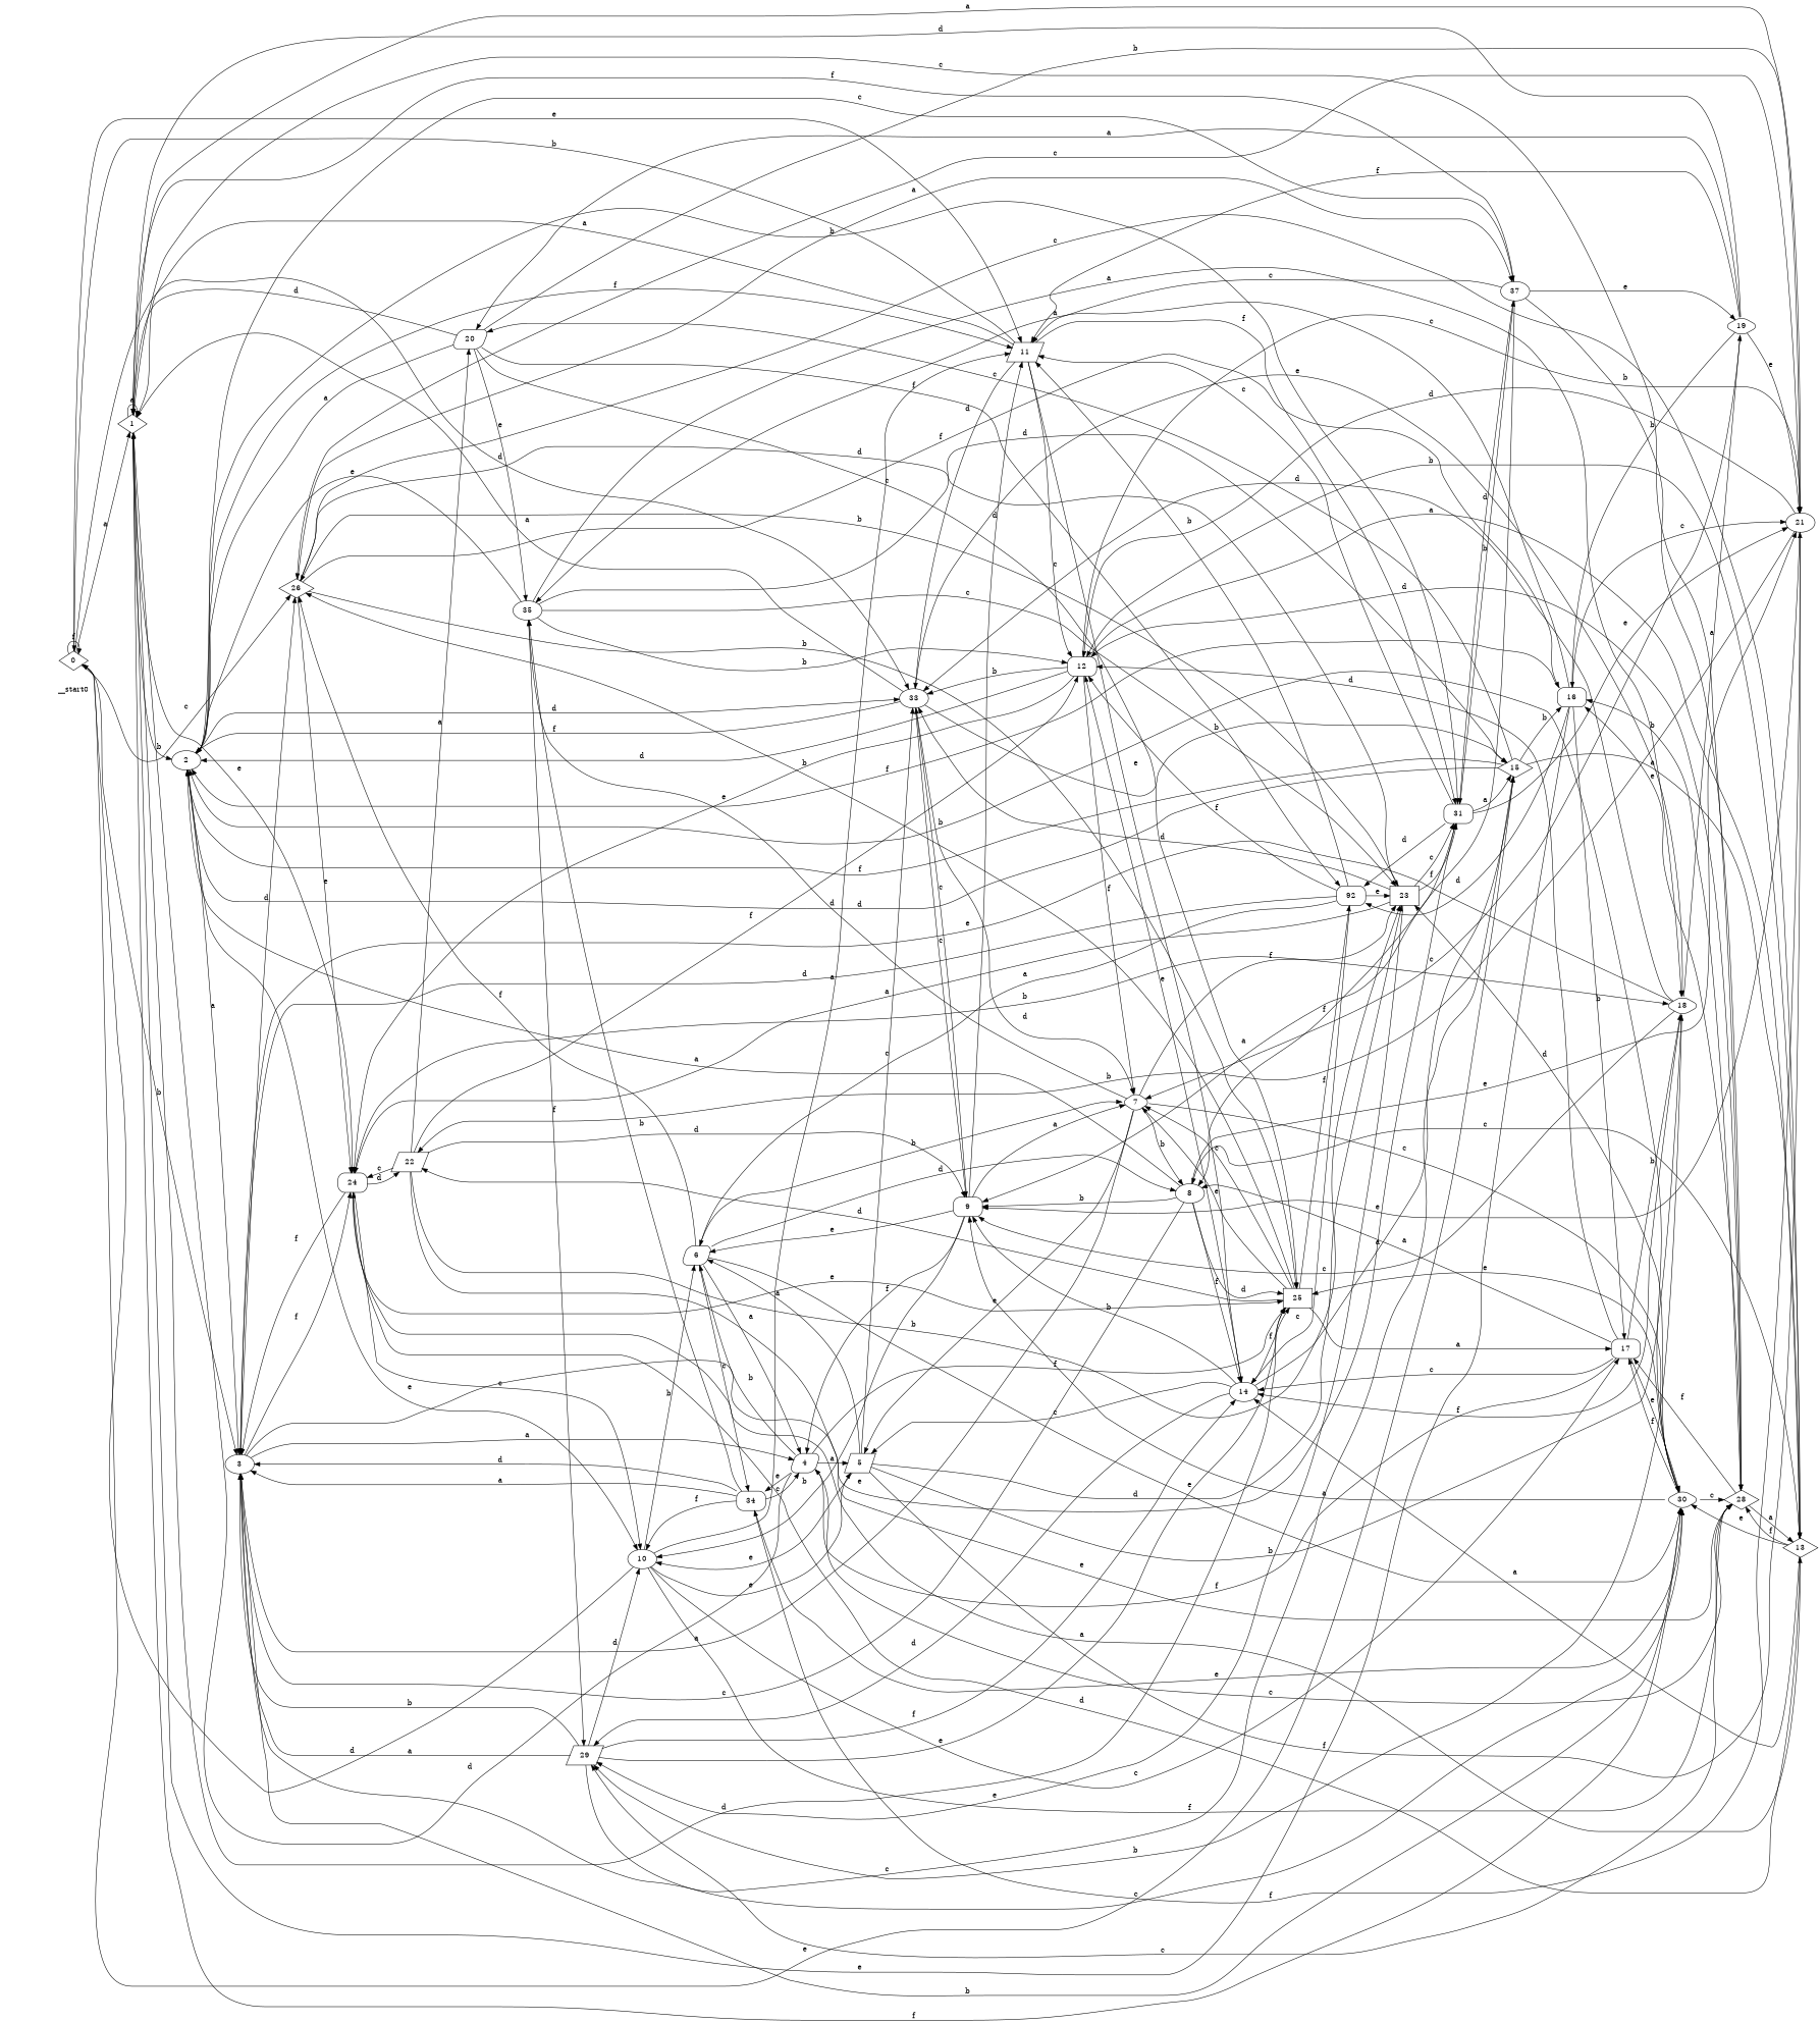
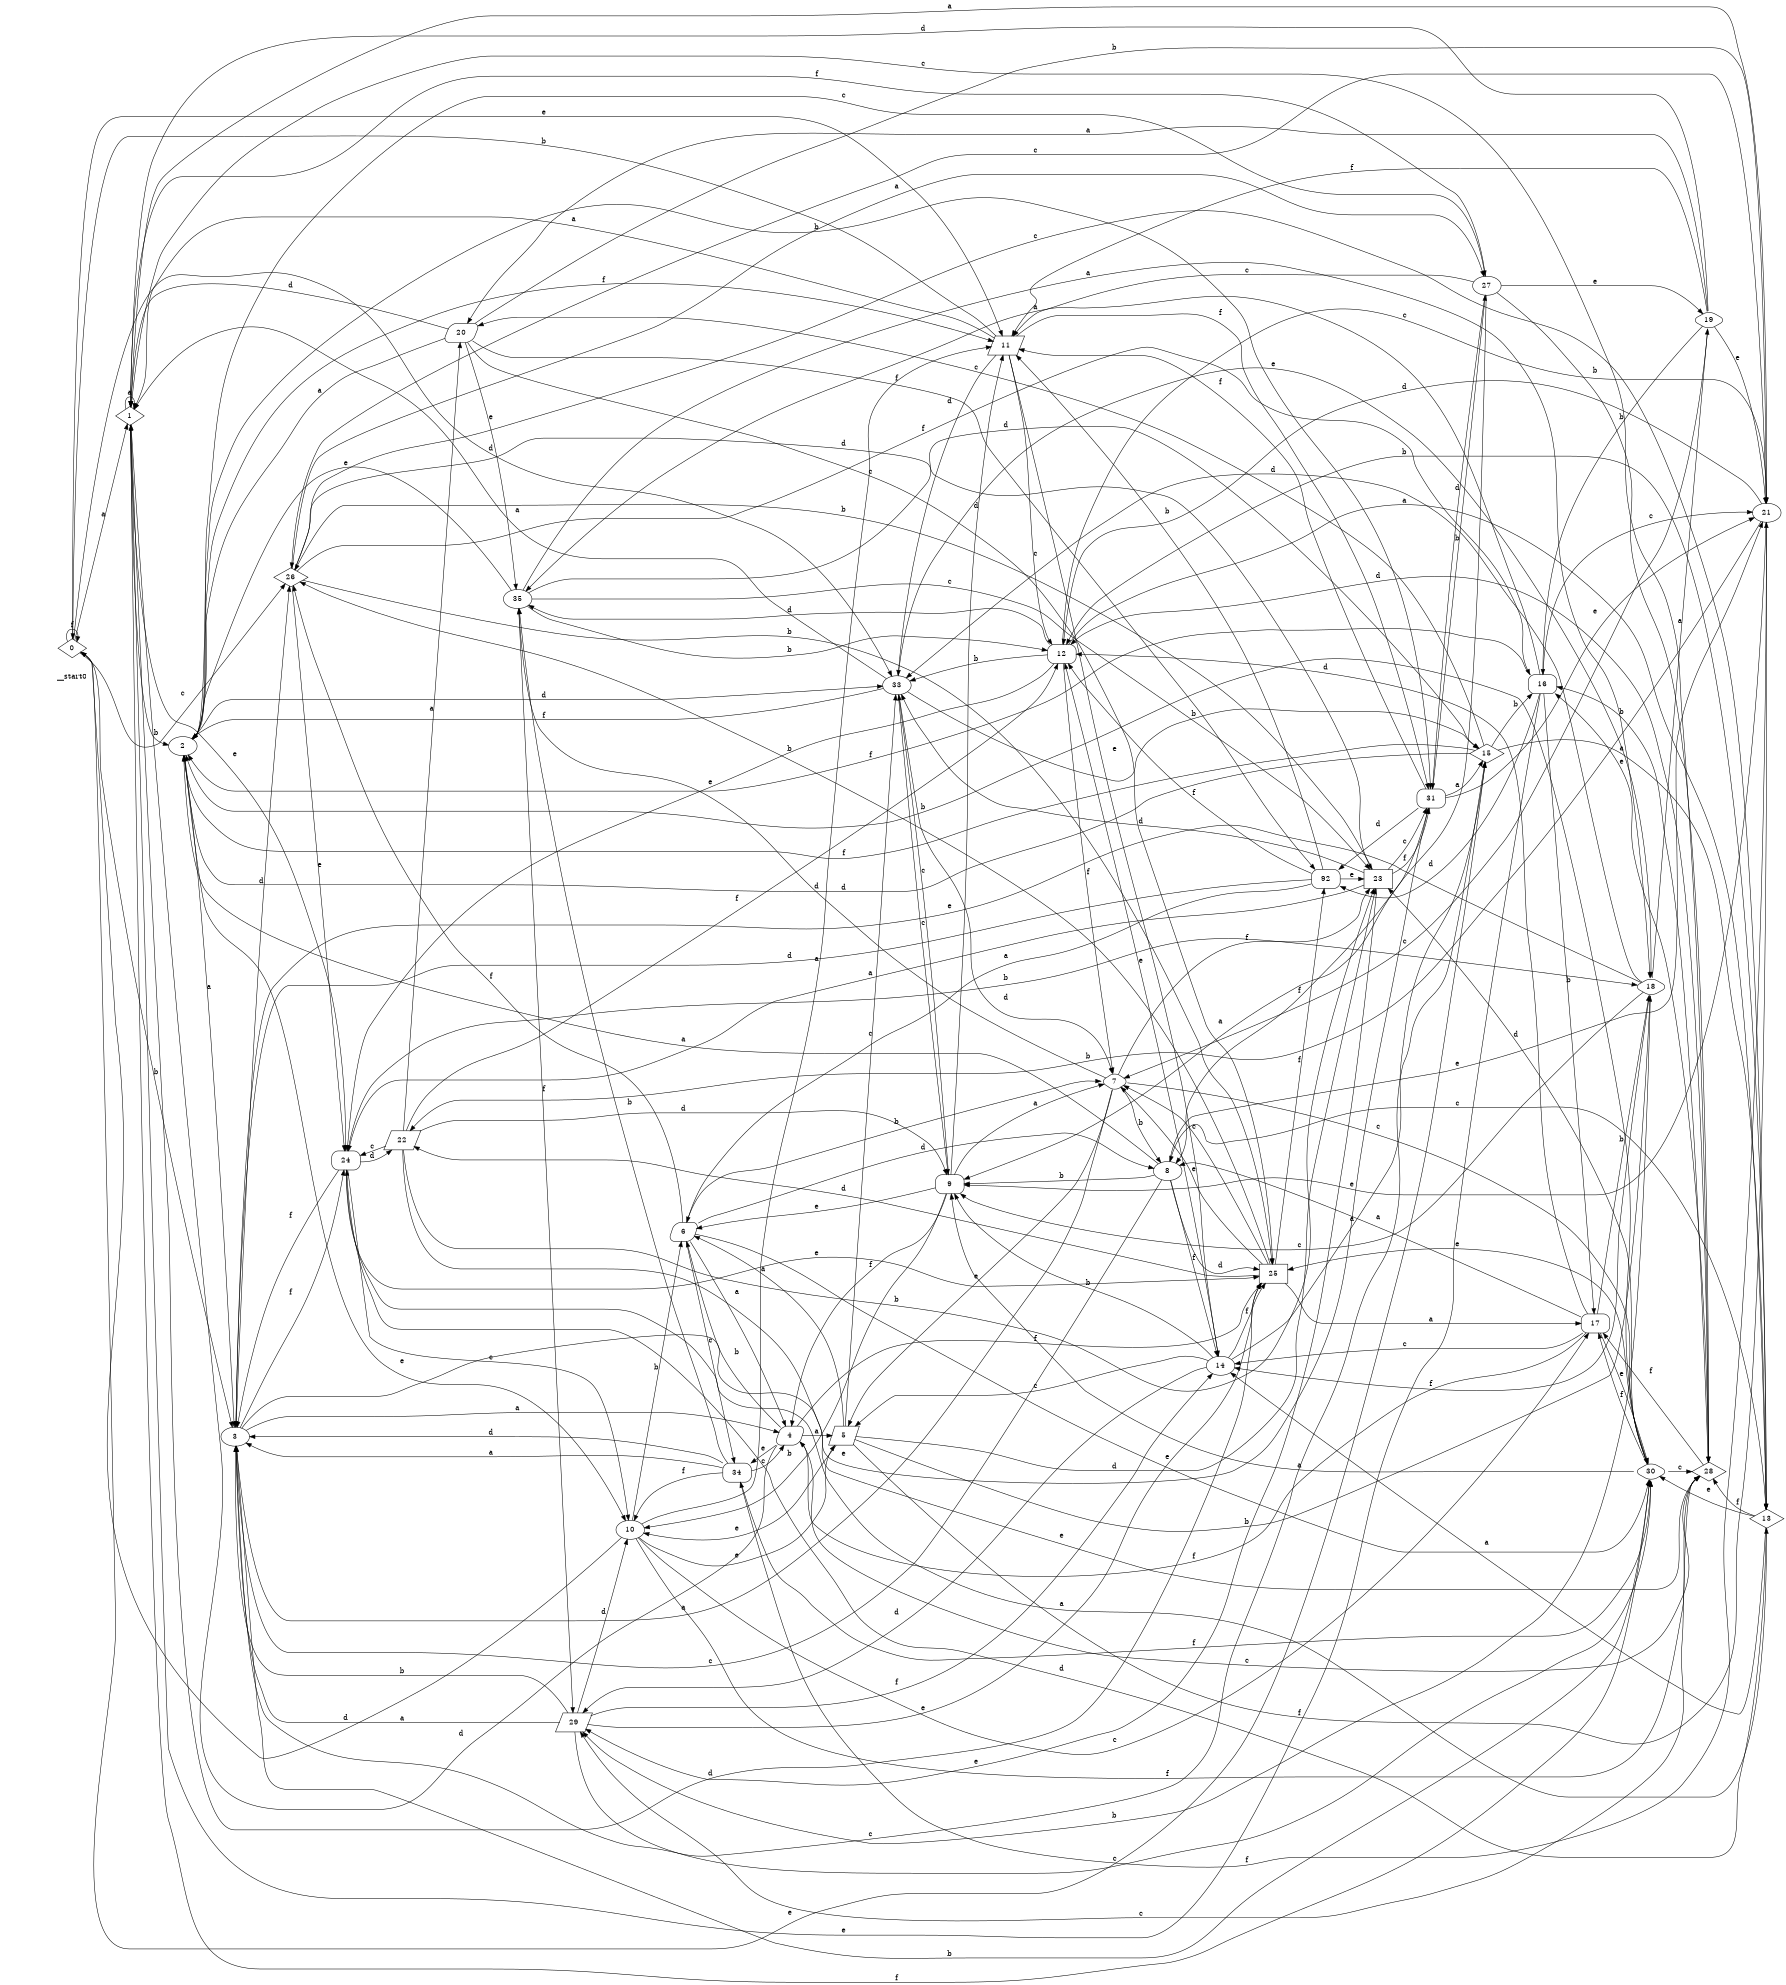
  digraph {
    rankdir=LR
    node [shape=diamond color=black fillcolor=white style="rounded,filled"]
    __start0 [shape=none color="" fillcolor="" style=""]
    n2 [label=0 style=filled]
    n3 [label=1 style=filled]
    n4 [label=3 shape=ellipse]
    n5 [label=11 shape=parallelogram style=filled]
    n6 [label=26 style=filled]
    n7 [label=33 shape=ellipse style=filled]
    n8 [label=2 shape=ellipse style=filled]
    n9 [label=24 shape=box]
    n10 [label=25 shape=box style=filled]
    n11 [label=28 style=filled]
    n12 [label=30]
    n13 [label=31 shape=box]
    n14 [label=4 shape=parallelogram]
    n15 [label=15 style=filled]
    n16 [label=14 shape=ellipse style=filled]
    n17 [label=12 shape=box]
-   n18 [label=37 shape=ellipse]
+   n18 [label=27 shape=ellipse]
    n19 [label=23 shape=box style=filled]
    n20 [label=13 style=filled]
    n21 [label=16 shape=box]
    n22 [label=18]
    n23 [label=7]
    n24 [label=9 shape=box]
    n25 [label=10 shape=ellipse]
    n26 [label=22 shape=parallelogram style=filled]
    n27 [label=17 shape=box]
    n28 [label=92 shape=box]
    n29 [label=29 shape=parallelogram style=filled]
    n30 [label=5 shape=parallelogram style=filled]
    n31 [label=6 shape=parallelogram]
    n32 [label=19]
    n33 [label=21 shape=ellipse]
    n34 [label=8 shape=ellipse]
    n35 [label=34 shape=box]
    n36 [label=20 shape=parallelogram]
    n37 [label=35 shape=ellipse]
    n2 -> n2 [label=f]
    n2 -> n3 [label=a]
    n2 -> n4 [label=b]
    n2 -> n5 [label=e]
    n2 -> n6 [label=c]
    n2 -> n7 [label=d]
    n3 -> n3 [label=a]
    n3 -> n8 [label=b]
    n3 -> n9 [label=e]
    n3 -> n10 [label=d]
    n3 -> n11 [label=c]
    n3 -> n12 [label=f]
    n4 -> n6 [label=d]
    n4 -> n9 [label=f]
    n4 -> n12 [label=b]
    n4 -> n13 [label=e]
    n4 -> n14 [label=a]
    n4 -> n15 [label=c]
    n5 -> n2 [label=b]
    n5 -> n3 [label=a]
    n5 -> n7 [label=d]
    n5 -> n13 [label=f]
    n5 -> n16 [label=e]
    n5 -> n17 [label=c]
    n6 -> n9 [label=e]
    n6 -> n10 [label=b]
    n6 -> n18 [label=a]
    n6 -> n19 [label=d]
    n6 -> n20 [label=c]
    n6 -> n21 [label=f]
    n7 -> n3 [label=a]
    n7 -> n8 [label=f]
    n7 -> n15 [label=b]
    n7 -> n22 [label=e]
    n7 -> n23 [label=d]
    n7 -> n24 [label=c]
    n8 -> n4 [label=a]
    n8 -> n5 [label=f]
    n8 -> n7 [label=d]
    n8 -> n13 [label=b]
    n8 -> n18 [label=c]
    n8 -> n25 [label=e]
    n9 -> n4 [label=f]
    n9 -> n10 [label=e]
    n9 -> n20 [label=a]
    n9 -> n22 [label=b]
    n9 -> n25 [label=c]
    n9 -> n26 [label=d]
    n10 -> n6 [label=b]
    n10 -> n23 [label=c]
    n10 -> n23 [label=e]
    n10 -> n26 [label=d]
    n10 -> n27 [label=a]
    n10 -> n28 [label=f]
    n11 -> n17 [label=d]
-   n11 -> n20 [label=a]
    n11 -> n21 [label=b]
    n11 -> n21 [label=e]
    n11 -> n27 [label=f]
    n11 -> n29 [label=c]
    n12 -> n8 [label=b]
    n12 -> n10 [label=e]
    n12 -> n11 [label=c]
    n12 -> n19 [label=d]
    n12 -> n24 [label=a]
    n12 -> n27 [label=f]
-   n13 -> n5 [label=c]
+   n13 -> n5 [label=f]
    n13 -> n15 [label=a]
    n13 -> n18 [label=b]
    n13 -> n28 [label=d]
    n13 -> n33 [label=e]
    n13 -> n34 [label=f]
    n14 -> n3 [label=d]
    n14 -> n10 [label=f]
    n14 -> n11 [label=c]
    n14 -> n30 [label=a]
    n14 -> n31 [label=b]
    n14 -> n35 [label=e]
    n15 -> n2 [label=e]
    n15 -> n8 [label=d]
    n15 -> n8 [label=f]
    n15 -> n20 [label=a]
    n15 -> n21 [label=b]
    n15 -> n36 [label=c]
    n16 -> n10 [label=f]
    n16 -> n15 [label=a]
    n16 -> n17 [label=e]
    n16 -> n24 [label=b]
    n16 -> n29 [label=d]
    n16 -> n30 [label=c]
    n17 -> n7 [label=b]
    n17 -> n9 [label=e]
    n17 -> n20 [label=a]
    n17 -> n23 [label=f]
    n17 -> n33 [label=c]
-   n17 -> n8 [label=d]
+   n17 -> n37 [label=d]
    n18 -> n3 [label=f]
    n18 -> n5 [label=c]
    n18 -> n11 [label=b]
    n18 -> n13 [label=d]
    n18 -> n24 [label=a]
    n18 -> n32 [label=e]
    n19 -> n6 [label=b]
    n19 -> n7 [label=d]
    n19 -> n9 [label=a]
    n19 -> n13 [label=c]
    n19 -> n13 [label=f]
    n19 -> n29 [label=e]
    n20 -> n9 [label=d]
    n20 -> n11 [label=f]
    n20 -> n12 [label=e]
    n20 -> n16 [label=a]
    n20 -> n17 [label=b]
    n20 -> n34 [label=c]
    n21 -> n3 [label=e]
    n21 -> n8 [label=f]
    n21 -> n27 [label=b]
    n21 -> n28 [label=d]
    n21 -> n33 [label=c]
    n21 -> n37 [label=a]
    n22 -> n4 [label=e]
    n22 -> n7 [label=d]
    n22 -> n16 [label=f]
    n22 -> n24 [label=c]
    n22 -> n29 [label=b]
    n22 -> n32 [label=a]
    n23 -> n4 [label=a]
    n23 -> n12 [label=c]
    n23 -> n19 [label=f]
    n23 -> n30 [label=e]
    n23 -> n34 [label=b]
    n23 -> n37 [label=d]
    n24 -> n5 [label=d]
    n24 -> n7 [label=c]
    n24 -> n14 [label=f]
    n24 -> n23 [label=a]
    n24 -> n25 [label=b]
    n24 -> n31 [label=e]
    n25 -> n2 [label=d]
    n25 -> n5 [label=a]
    n25 -> n11 [label=f]
    n25 -> n27 [label=c]
    n25 -> n30 [label=e]
    n25 -> n31 [label=b]
    n26 -> n9 [label=c]
    n26 -> n11 [label=e]
    n26 -> n17 [label=f]
    n26 -> n19 [label=b]
    n26 -> n24 [label=d]
    n26 -> n36 [label=a]
    n27 -> n12 [label=e]
    n27 -> n14 [label=f]
    n27 -> n16 [label=c]
    n27 -> n17 [label=d]
    n27 -> n22 [label=b]
    n27 -> n34 [label=a]
    n28 -> n4 [label=d]
    n28 -> n5 [label=b]
-   n28 -> n16 [label=c]
    n28 -> n17 [label=f]
    n28 -> n19 [label=e]
    n28 -> n31 [label=a]
    n29 -> n4 [label=a]
    n29 -> n4 [label=b]
    n29 -> n10 [label=e]
    n29 -> n12 [label=c]
    n29 -> n16 [label=f]
    n29 -> n25 [label=d]
    n30 -> n7 [label=c]
    n30 -> n19 [label=d]
    n30 -> n22 [label=b]
    n30 -> n25 [label=e]
    n30 -> n31 [label=a]
    n30 -> n33 [label=f]
    n31 -> n6 [label=f]
    n31 -> n12 [label=e]
    n31 -> n14 [label=a]
    n31 -> n23 [label=b]
    n31 -> n34 [label=d]
    n31 -> n35 [label=c]
    n32 -> n3 [label=d]
    n32 -> n5 [label=f]
    n32 -> n21 [label=b]
    n32 -> n23 [label=c]
    n32 -> n33 [label=e]
    n32 -> n36 [label=a]
    n33 -> n3 [label=a]
    n33 -> n6 [label=c]
    n33 -> n17 [label=d]
    n33 -> n24 [label=e]
    n33 -> n26 [label=b]
    n33 -> n35 [label=f]
    n34 -> n4 [label=c]
    n34 -> n8 [label=a]
    n34 -> n10 [label=d]
    n34 -> n16 [label=f]
    n34 -> n24 [label=b]
    n34 -> n33 [label=e]
    n35 -> n4 [label=a]
    n35 -> n4 [label=d]
-   n35 -> n12 [label=e]
+   n35 -> n12 [label=f]
    n35 -> n14 [label=c]
    n35 -> n25 [label=f]
    n35 -> n37 [label=b]
    n36 -> n3 [label=d]
    n36 -> n8 [label=a]
    n36 -> n10 [label=c]
    n36 -> n28 [label=f]
    n36 -> n33 [label=b]
    n36 -> n37 [label=e]
    n37 -> n8 [label=e]
    n37 -> n15 [label=d]
    n37 -> n17 [label=b]
    n37 -> n19 [label=c]
    n37 -> n22 [label=a]
    n37 -> n29 [label=f]
  }
